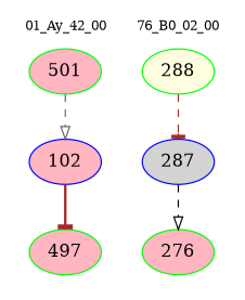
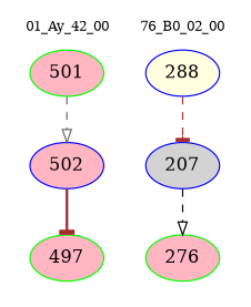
  digraph {
    node [color=green fillcolor=lightpink style=filled]
    edge [arrowhead=onormal color=brown style=dashed]
    n1 [label=501]
-   n2 [color=blue label=102]
+   n2 [color=blue label=502]
    n3 [label=497]
-   n4 [fillcolor=lightyellow label=288]
-   n5 [color=blue fillcolor=lightgrey label=287]
+   n4 [color=blue fillcolor=lightyellow label=288]
+   n5 [color=blue fillcolor=lightgrey label=207]
    n6 [label=276]
    subgraph cluster_1 {
      color=white
      fontsize=10
      label="01_Ay_42_00"
      n1
      n2
      n3
    }
    subgraph cluster_2 {
      color=white
      fontsize=10
      label="76_B0_02_00"
      n4
      n5
      n6
    }
    n1 -> n2 [color=gray40]
    n2 -> n3 [arrowhead=tee style=bold]
    n4 -> n5 [arrowhead=tee]
    n5 -> n6 [color=black]
  }
